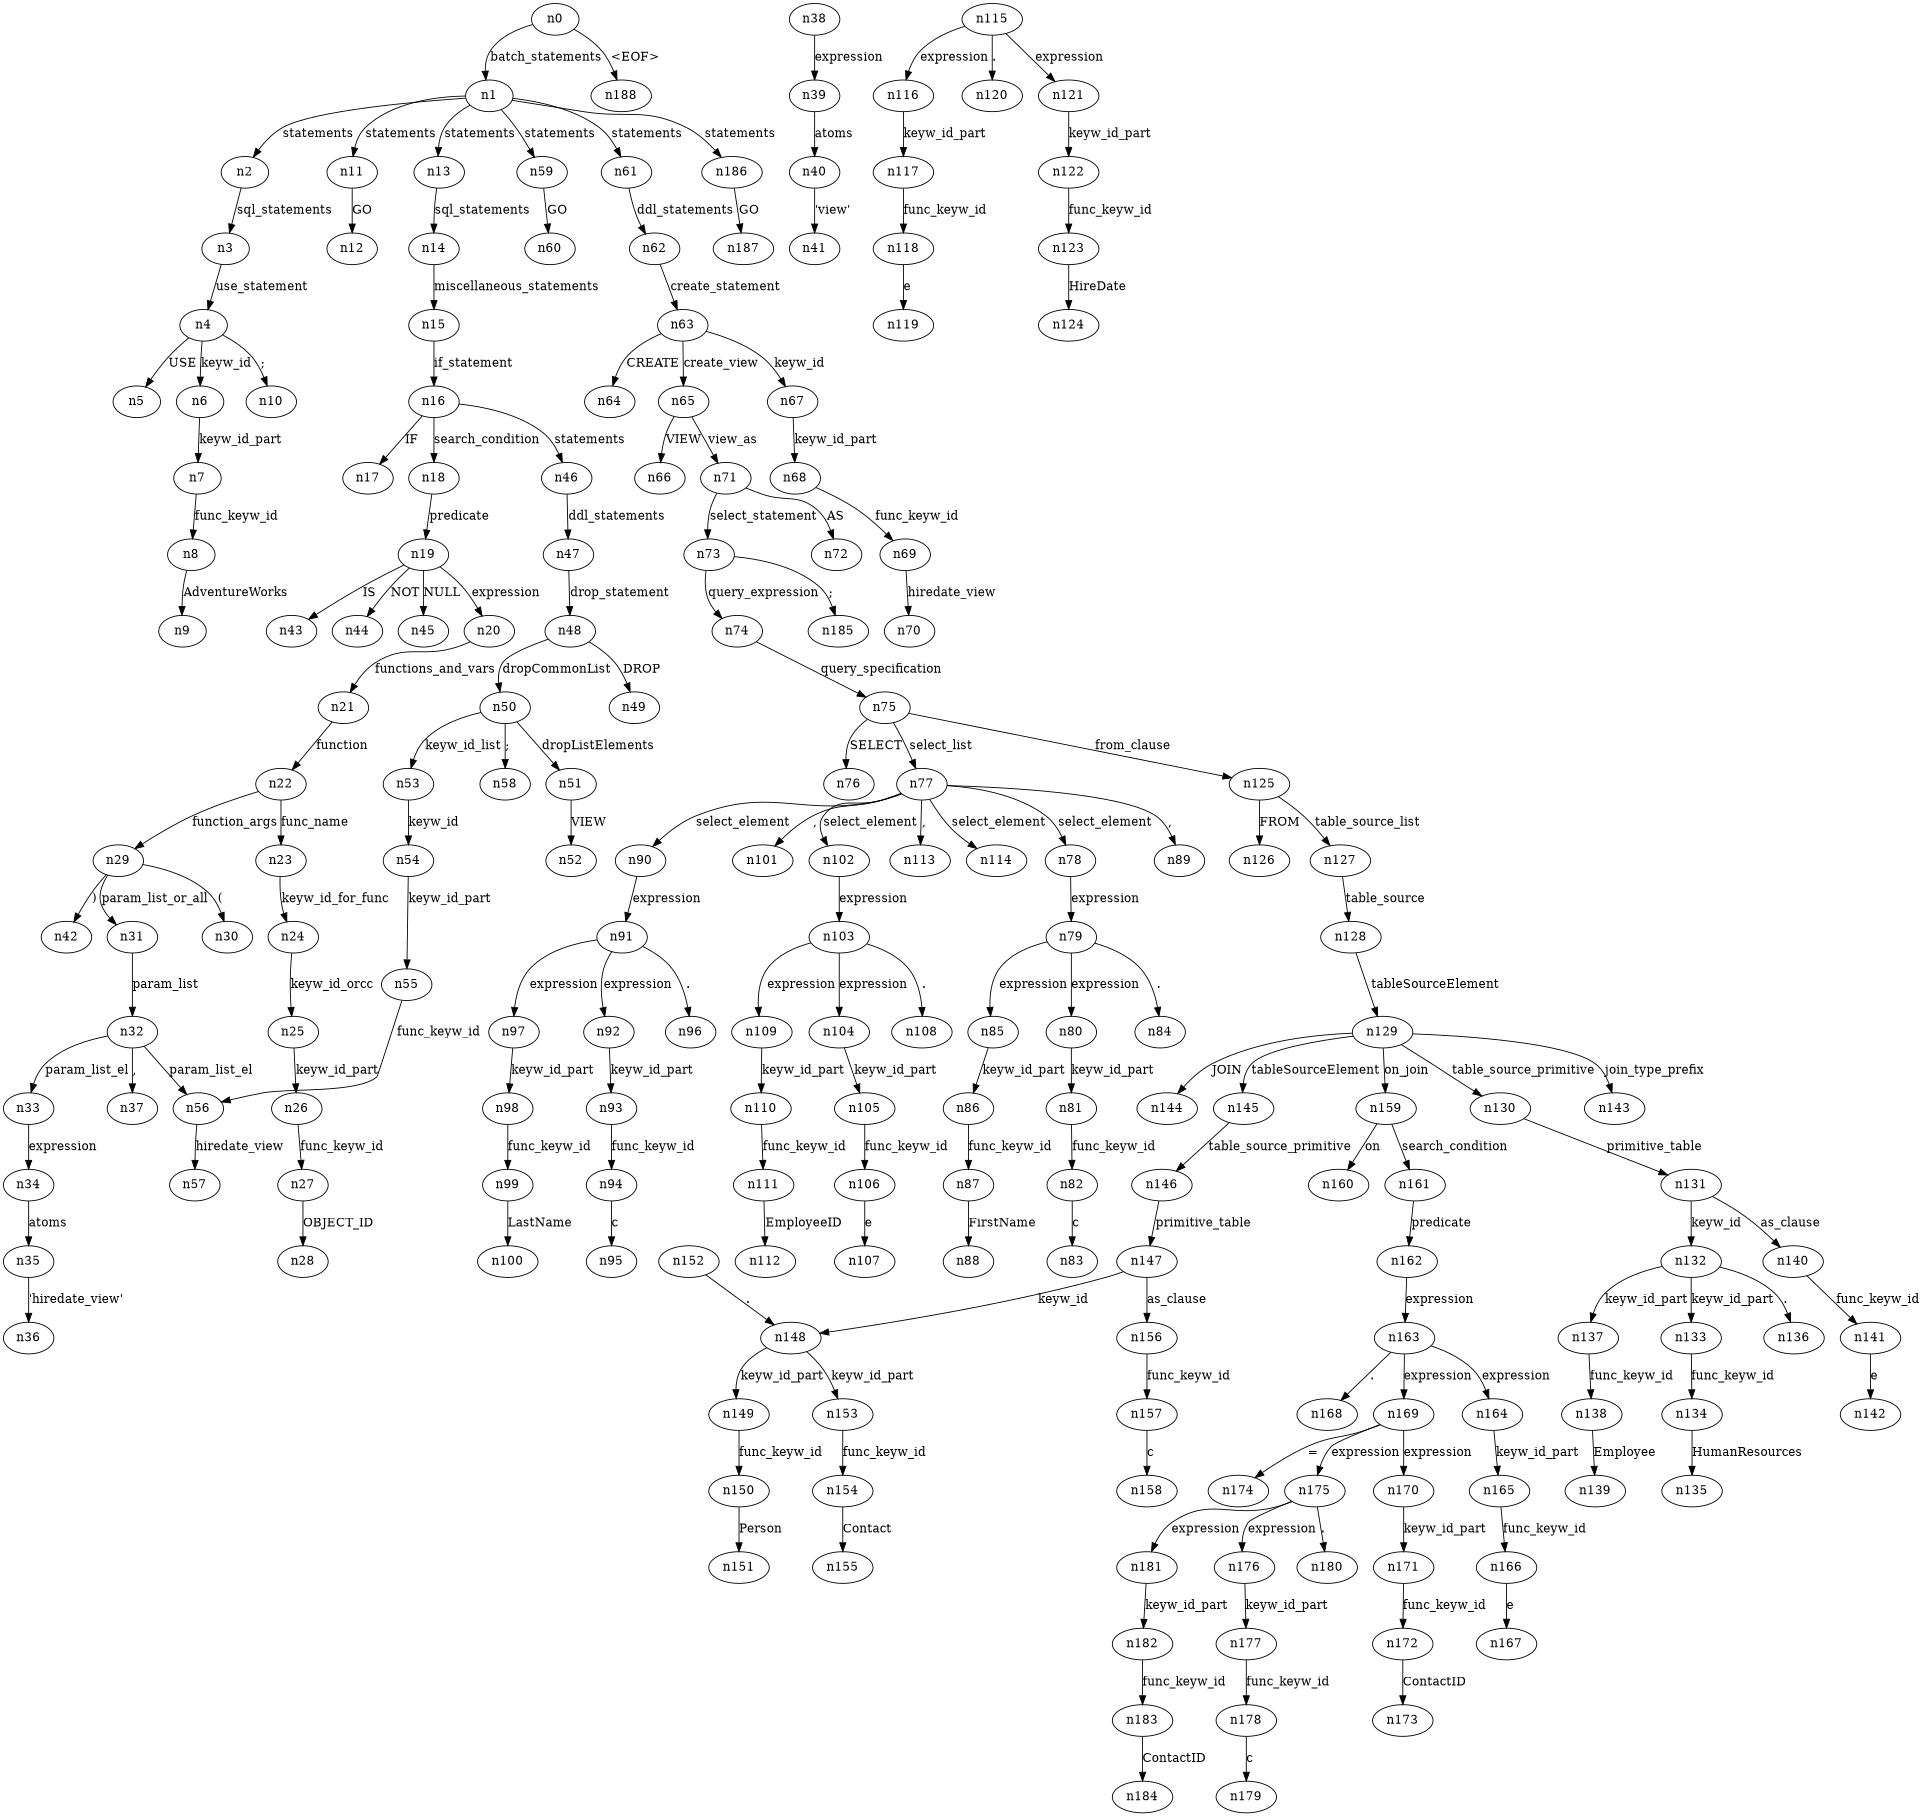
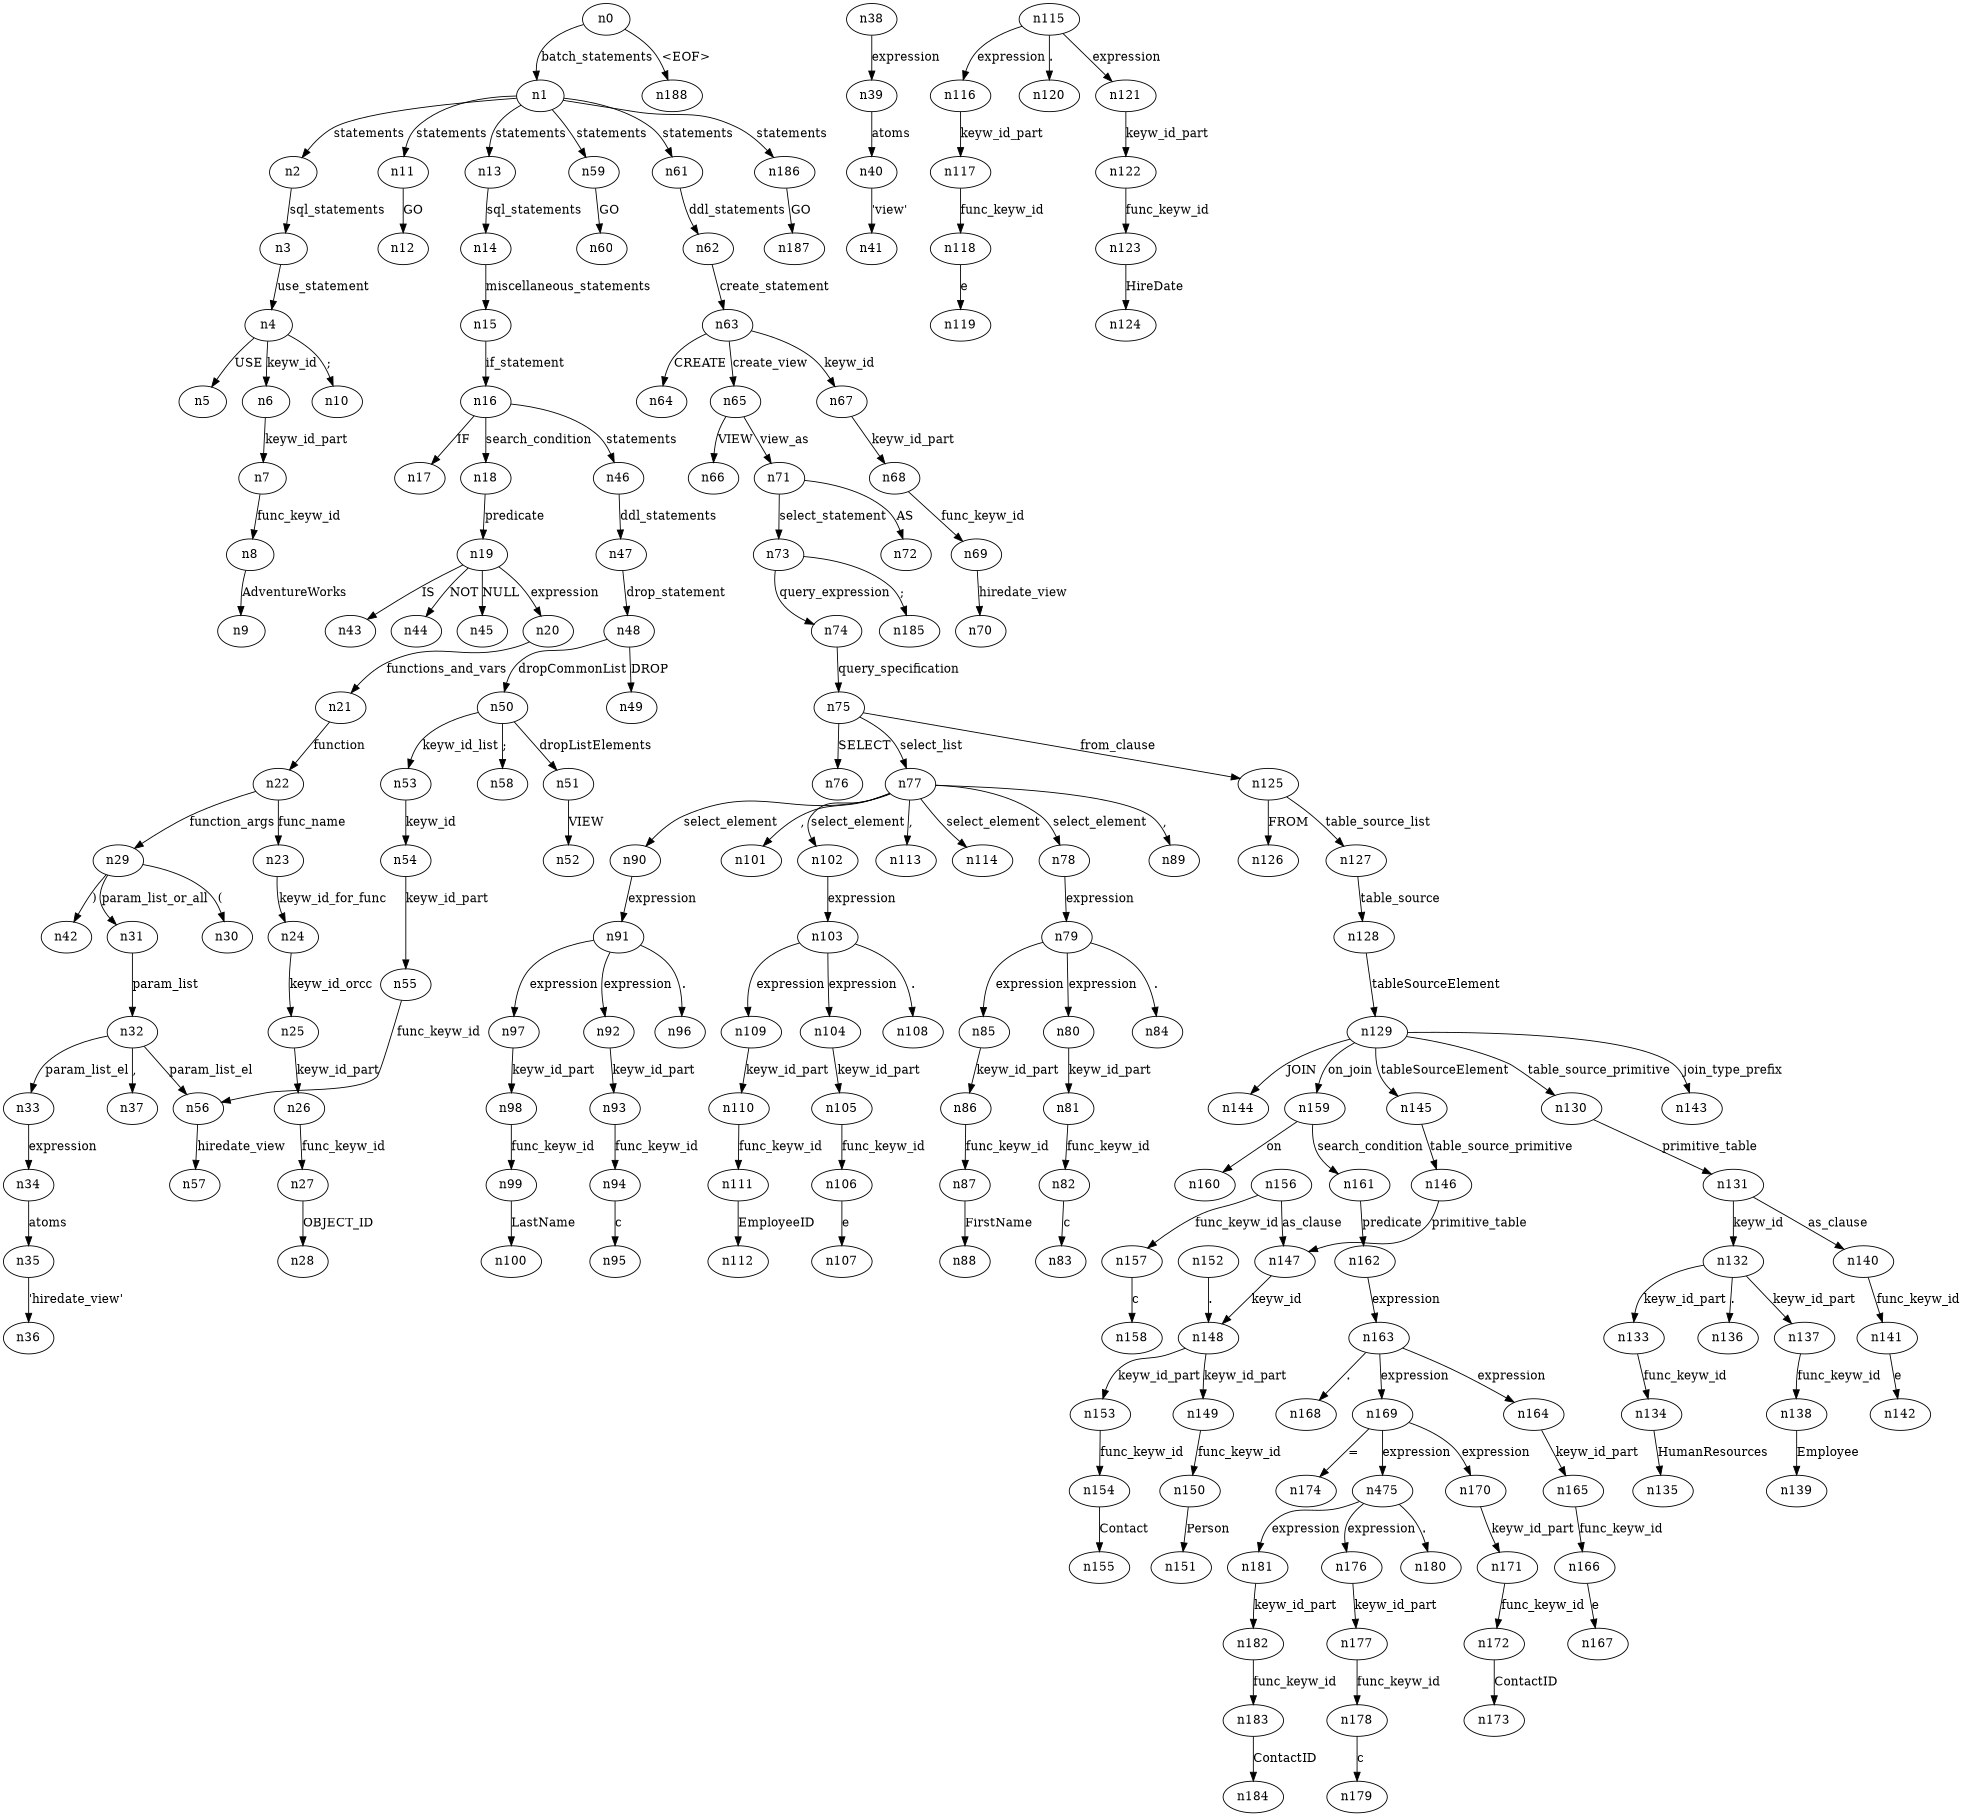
  digraph {
    n0
    n1
    n188
    n2
    n11
    n13
    n59
    n61
    n186
    n3
    n12
    n14
    n60
    n62
    n187
    n4
    n5
    n6
    n10
    n7
    n8
    n9
    n15
    n16
    n17
    n18
    n46
    n19
    n47
    n20
    n43
    n44
    n45
    n21
    n22
    n23
    n29
    n24
    n30
    n31
    n42
    n25
    n26
    n27
    n28
    n32
    n33
    n37
    n56
    n34
    n38
    n39
    n35
    n36
    n40
    n41
    n48
    n49
    n50
    n51
    n53
    n58
    n52
    n54
    n55
    n57
    n63
    n64
    n65
    n67
    n66
    n71
    n68
    n72
    n73
    n69
    n70
    n74
    n185
    n75
    n76
    n77
    n125
    n78
    n89
    n90
    n101
    n102
    n113
    n114
    n126
    n127
    n79
    n91
    n103
    n80
    n84
    n85
    n81
    n86
    n82
    n83
    n87
    n88
    n92
    n96
    n97
    n93
    n98
    n94
    n95
    n99
    n100
    n104
    n108
    n109
    n105
    n110
    n106
    n107
    n111
    n112
    n115
    n116
    n120
    n121
    n117
    n122
    n118
    n119
    n123
    n124
    n128
    n129
    n130
    n143
    n144
    n145
    n159
    n131
    n146
    n160
    n161
    n132
    n140
    n133
    n136
    n137
    n141
    n134
    n138
    n135
    n139
    n142
    n147
    n148
    n156
    n149
    n153
    n157
    n150
    n152
    n154
    n151
    n155
    n158
    n162
    n163
    n164
    n168
    n169
    n165
    n170
    n174
-   n175
+   n175 [label=n475]
    n166
    n167
    n171
    n176
    n180
    n181
    n172
    n173
    n177
    n182
    n178
    n179
    n183
    n184
    n0 -> n1 [label=batch_statements]
    n0 -> n188 [label="<EOF>"]
    n1 -> n2 [label=statements]
    n1 -> n11 [label=statements]
    n1 -> n13 [label=statements]
    n1 -> n59 [label=statements]
    n1 -> n61 [label=statements]
    n1 -> n186 [label=statements]
    n2 -> n3 [label=sql_statements]
    n11 -> n12 [label=GO]
    n13 -> n14 [label=sql_statements]
    n59 -> n60 [label=GO]
    n61 -> n62 [label=ddl_statements]
    n186 -> n187 [label=GO]
    n3 -> n4 [label=use_statement]
    n14 -> n15 [label=miscellaneous_statements]
    n62 -> n63 [label=create_statement]
    n4 -> n5 [label=USE]
    n4 -> n6 [label=keyw_id]
    n4 -> n10 [label=";"]
    n6 -> n7 [label=keyw_id_part]
    n7 -> n8 [label=func_keyw_id]
    n8 -> n9 [label=AdventureWorks]
    n15 -> n16 [label=if_statement]
    n16 -> n17 [label=IF]
    n16 -> n18 [label=search_condition]
    n16 -> n46 [label=statements]
    n18 -> n19 [label=predicate]
    n46 -> n47 [label=ddl_statements]
    n19 -> n20 [label=expression]
    n19 -> n43 [label=IS]
    n19 -> n44 [label=NOT]
    n19 -> n45 [label=NULL]
    n47 -> n48 [label=drop_statement]
    n20 -> n21 [label=functions_and_vars]
    n21 -> n22 [label=function]
    n22 -> n23 [label=func_name]
    n22 -> n29 [label=function_args]
    n23 -> n24 [label=keyw_id_for_func]
    n29 -> n30 [label="("]
    n29 -> n31 [label=param_list_or_all]
    n29 -> n42 [label=")"]
    n24 -> n25 [label=keyw_id_orcc]
    n31 -> n32 [label=param_list]
    n25 -> n26 [label=keyw_id_part]
    n26 -> n27 [label=func_keyw_id]
    n27 -> n28 [label=OBJECT_ID]
    n32 -> n33 [label=param_list_el]
    n32 -> n37 [label=","]
    n32 -> n56 [label=param_list_el]
    n33 -> n34 [label=expression]
    n56 -> n57 [label=hiredate_view]
    n34 -> n35 [label=atoms]
    n38 -> n39 [label=expression]
    n39 -> n40 [label=atoms]
    n35 -> n36 [label="'hiredate_view'"]
    n40 -> n41 [label="'view'"]
    n48 -> n49 [label=DROP]
    n48 -> n50 [label=dropCommonList]
    n50 -> n51 [label=dropListElements]
    n50 -> n53 [label=keyw_id_list]
    n50 -> n58 [label=";"]
    n51 -> n52 [label=VIEW]
    n53 -> n54 [label=keyw_id]
    n54 -> n55 [label=keyw_id_part]
    n55 -> n56 [label=func_keyw_id]
    n63 -> n64 [label=CREATE]
    n63 -> n65 [label=create_view]
    n63 -> n67 [label=keyw_id]
    n65 -> n66 [label=VIEW]
    n65 -> n71 [label=view_as]
    n67 -> n68 [label=keyw_id_part]
    n71 -> n72 [label=AS]
    n71 -> n73 [label=select_statement]
    n68 -> n69 [label=func_keyw_id]
    n73 -> n74 [label=query_expression]
    n73 -> n185 [label=";"]
    n69 -> n70 [label=hiredate_view]
    n74 -> n75 [label=query_specification]
    n75 -> n76 [label=SELECT]
    n75 -> n77 [label=select_list]
    n75 -> n125 [label=from_clause]
    n77 -> n78 [label=select_element]
    n77 -> n89 [label=","]
    n77 -> n90 [label=select_element]
    n77 -> n101 [label=","]
    n77 -> n102 [label=select_element]
    n77 -> n113 [label=","]
    n77 -> n114 [label=select_element]
    n125 -> n126 [label=FROM]
    n125 -> n127 [label=table_source_list]
    n78 -> n79 [label=expression]
    n90 -> n91 [label=expression]
    n102 -> n103 [label=expression]
    n127 -> n128 [label=table_source]
    n79 -> n80 [label=expression]
    n79 -> n84 [label="."]
    n79 -> n85 [label=expression]
    n91 -> n92 [label=expression]
    n91 -> n96 [label="."]
    n91 -> n97 [label=expression]
    n103 -> n104 [label=expression]
    n103 -> n108 [label="."]
    n103 -> n109 [label=expression]
    n80 -> n81 [label=keyw_id_part]
    n85 -> n86 [label=keyw_id_part]
    n81 -> n82 [label=func_keyw_id]
    n86 -> n87 [label=func_keyw_id]
    n82 -> n83 [label=c]
    n87 -> n88 [label=FirstName]
    n92 -> n93 [label=keyw_id_part]
    n97 -> n98 [label=keyw_id_part]
    n93 -> n94 [label=func_keyw_id]
    n98 -> n99 [label=func_keyw_id]
    n94 -> n95 [label=c]
    n99 -> n100 [label=LastName]
    n104 -> n105 [label=keyw_id_part]
    n109 -> n110 [label=keyw_id_part]
    n105 -> n106 [label=func_keyw_id]
    n110 -> n111 [label=func_keyw_id]
    n106 -> n107 [label=e]
    n111 -> n112 [label=EmployeeID]
    n115 -> n116 [label=expression]
    n115 -> n120 [label="."]
    n115 -> n121 [label=expression]
    n116 -> n117 [label=keyw_id_part]
    n121 -> n122 [label=keyw_id_part]
    n117 -> n118 [label=func_keyw_id]
    n122 -> n123 [label=func_keyw_id]
    n118 -> n119 [label=e]
    n123 -> n124 [label=HireDate]
    n128 -> n129 [label=tableSourceElement]
    n129 -> n130 [label=table_source_primitive]
    n129 -> n143 [label=join_type_prefix]
    n129 -> n144 [label=JOIN]
    n129 -> n145 [label=tableSourceElement]
    n129 -> n159 [label=on_join]
    n130 -> n131 [label=primitive_table]
    n145 -> n146 [label=table_source_primitive]
    n159 -> n160 [label=on]
    n159 -> n161 [label=search_condition]
    n131 -> n132 [label=keyw_id]
    n131 -> n140 [label=as_clause]
    n146 -> n147 [label=primitive_table]
    n161 -> n162 [label=predicate]
    n132 -> n133 [label=keyw_id_part]
    n132 -> n136 [label="."]
    n132 -> n137 [label=keyw_id_part]
    n140 -> n141 [label=func_keyw_id]
    n133 -> n134 [label=func_keyw_id]
    n137 -> n138 [label=func_keyw_id]
    n141 -> n142 [label=e]
    n134 -> n135 [label=HumanResources]
    n138 -> n139 [label=Employee]
    n147 -> n148 [label=keyw_id]
-   n147 -> n156 [label=as_clause]
+   n156 -> n147 [label=as_clause]
    n148 -> n149 [label=keyw_id_part]
    n148 -> n153 [label=keyw_id_part]
    n156 -> n157 [label=func_keyw_id]
    n149 -> n150 [label=func_keyw_id]
    n153 -> n154 [label=func_keyw_id]
    n157 -> n158 [label=c]
    n150 -> n151 [label=Person]
    n152 -> n148 [label="."]
    n154 -> n155 [label=Contact]
    n162 -> n163 [label=expression]
    n163 -> n164 [label=expression]
    n163 -> n168 [label="."]
    n163 -> n169 [label=expression]
    n164 -> n165 [label=keyw_id_part]
    n169 -> n170 [label=expression]
    n169 -> n174 [label="="]
    n169 -> n175 [label=expression]
    n165 -> n166 [label=func_keyw_id]
    n170 -> n171 [label=keyw_id_part]
    n175 -> n176 [label=expression]
    n175 -> n180 [label="."]
    n175 -> n181 [label=expression]
    n166 -> n167 [label=e]
    n171 -> n172 [label=func_keyw_id]
    n176 -> n177 [label=keyw_id_part]
    n181 -> n182 [label=keyw_id_part]
    n172 -> n173 [label=ContactID]
    n177 -> n178 [label=func_keyw_id]
    n182 -> n183 [label=func_keyw_id]
    n178 -> n179 [label=c]
    n183 -> n184 [label=ContactID]
  }
